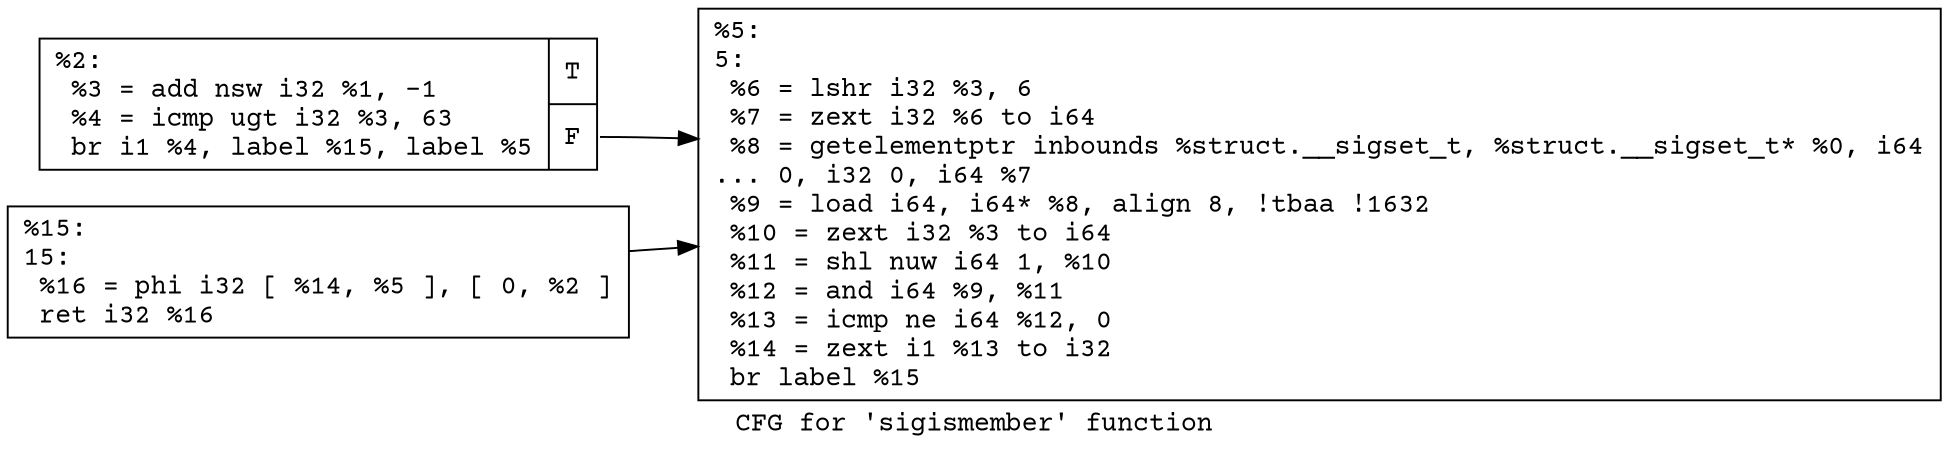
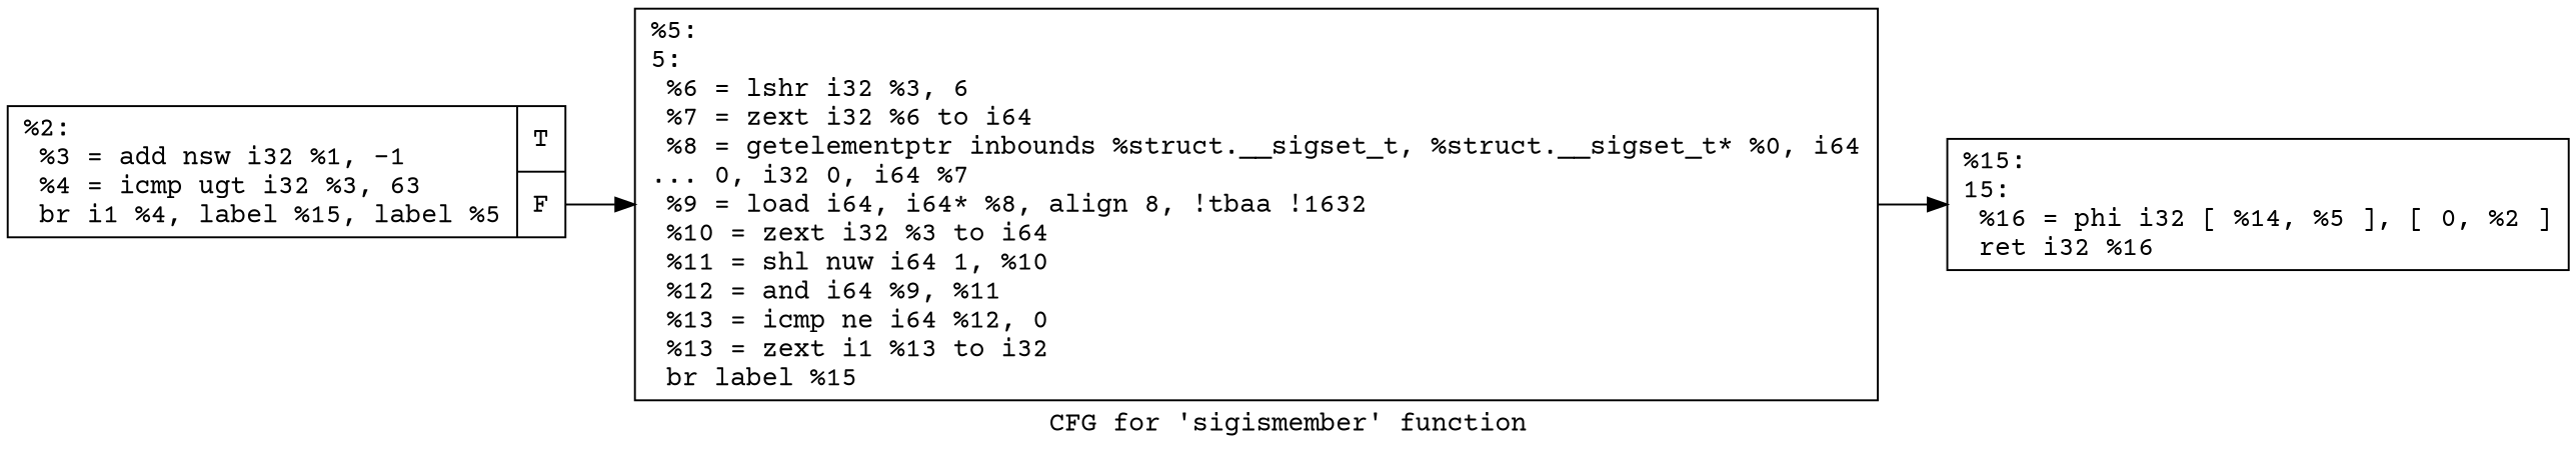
  digraph {
    fontname="Courier Prime"
    label="CFG for 'sigismember' function"
    rankdir=LR
    node [fontname="Courier Prime" shape=record]
    edge [fontname="Courier Prime"]
    n1 [label="{%2:\l  %3 = add nsw i32 %1, -1\l  %4 = icmp ugt i32 %3, 63\l  br i1 %4, label %15, label %5\l|{<s0>T|<s1>F}}"]
-   n2 [label="{%5:\l5:                                                \l  %6 = lshr i32 %3, 6\l  %7 = zext i32 %6 to i64\l  %8 = getelementptr inbounds %struct.__sigset_t, %struct.__sigset_t* %0, i64\l... 0, i32 0, i64 %7\l  %9 = load i64, i64* %8, align 8, !tbaa !1632\l  %10 = zext i32 %3 to i64\l  %11 = shl nuw i64 1, %10\l  %12 = and i64 %9, %11\l  %13 = icmp ne i64 %12, 0\l  %14 = zext i1 %13 to i32\l  br label %15\l}"]
+   n2 [label="{%5:\l5:                                                \l  %6 = lshr i32 %3, 6\l  %7 = zext i32 %6 to i64\l  %8 = getelementptr inbounds %struct.__sigset_t, %struct.__sigset_t* %0, i64\l... 0, i32 0, i64 %7\l  %9 = load i64, i64* %8, align 8, !tbaa !1632\l  %10 = zext i32 %3 to i64\l  %11 = shl nuw i64 1, %10\l  %12 = and i64 %9, %11\l  %13 = icmp ne i64 %12, 0\l  %13 = zext i1 %13 to i32\l  br label %15\l}"]
    n3 [label="{%15:\l15:                                               \l  %16 = phi i32 [ %14, %5 ], [ 0, %2 ]\l  ret i32 %16\l}"]
    n1 -> n2 [tailport=s1]
-   n3 -> n2
+   n2 -> n3
  }
